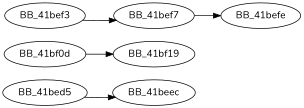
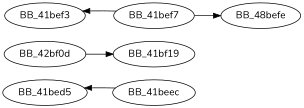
  digraph {
    fontname=Nunito
    rankdir=LR
    node [fontname=Nunito]
    edge [fontname=Nunito]
    BB_41bed5
    BB_41beec
-   BB_41bf0d
+   BB_41bf0d [label=BB_42bf0d]
    BB_41bf19
    BB_41bef3
    BB_41bef7
-   BB_41befe
-   BB_41bed5 -> BB_41beec
+   BB_41befe [label=BB_48befe]
+   BB_41beec -> BB_41bed5
    BB_41bf0d -> BB_41bf19
-   BB_41bef3 -> BB_41bef7
+   BB_41bef7 -> BB_41bef3
    BB_41bef7 -> BB_41befe
  }
